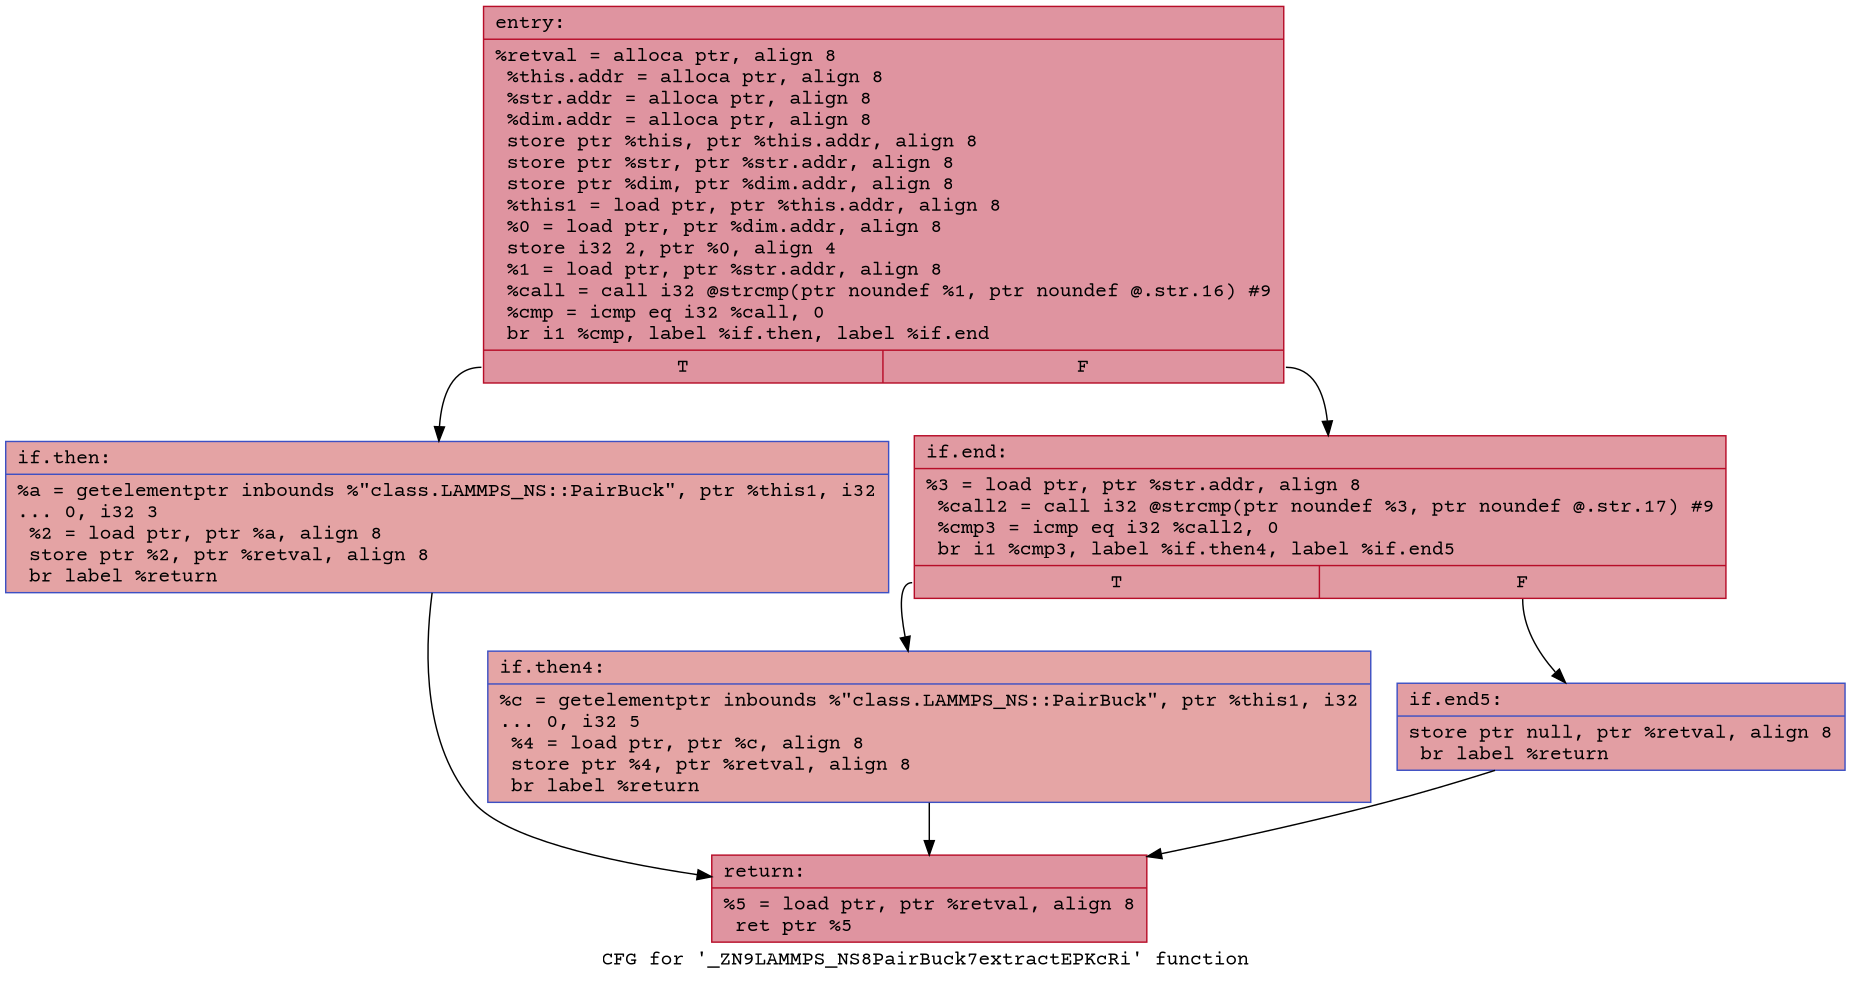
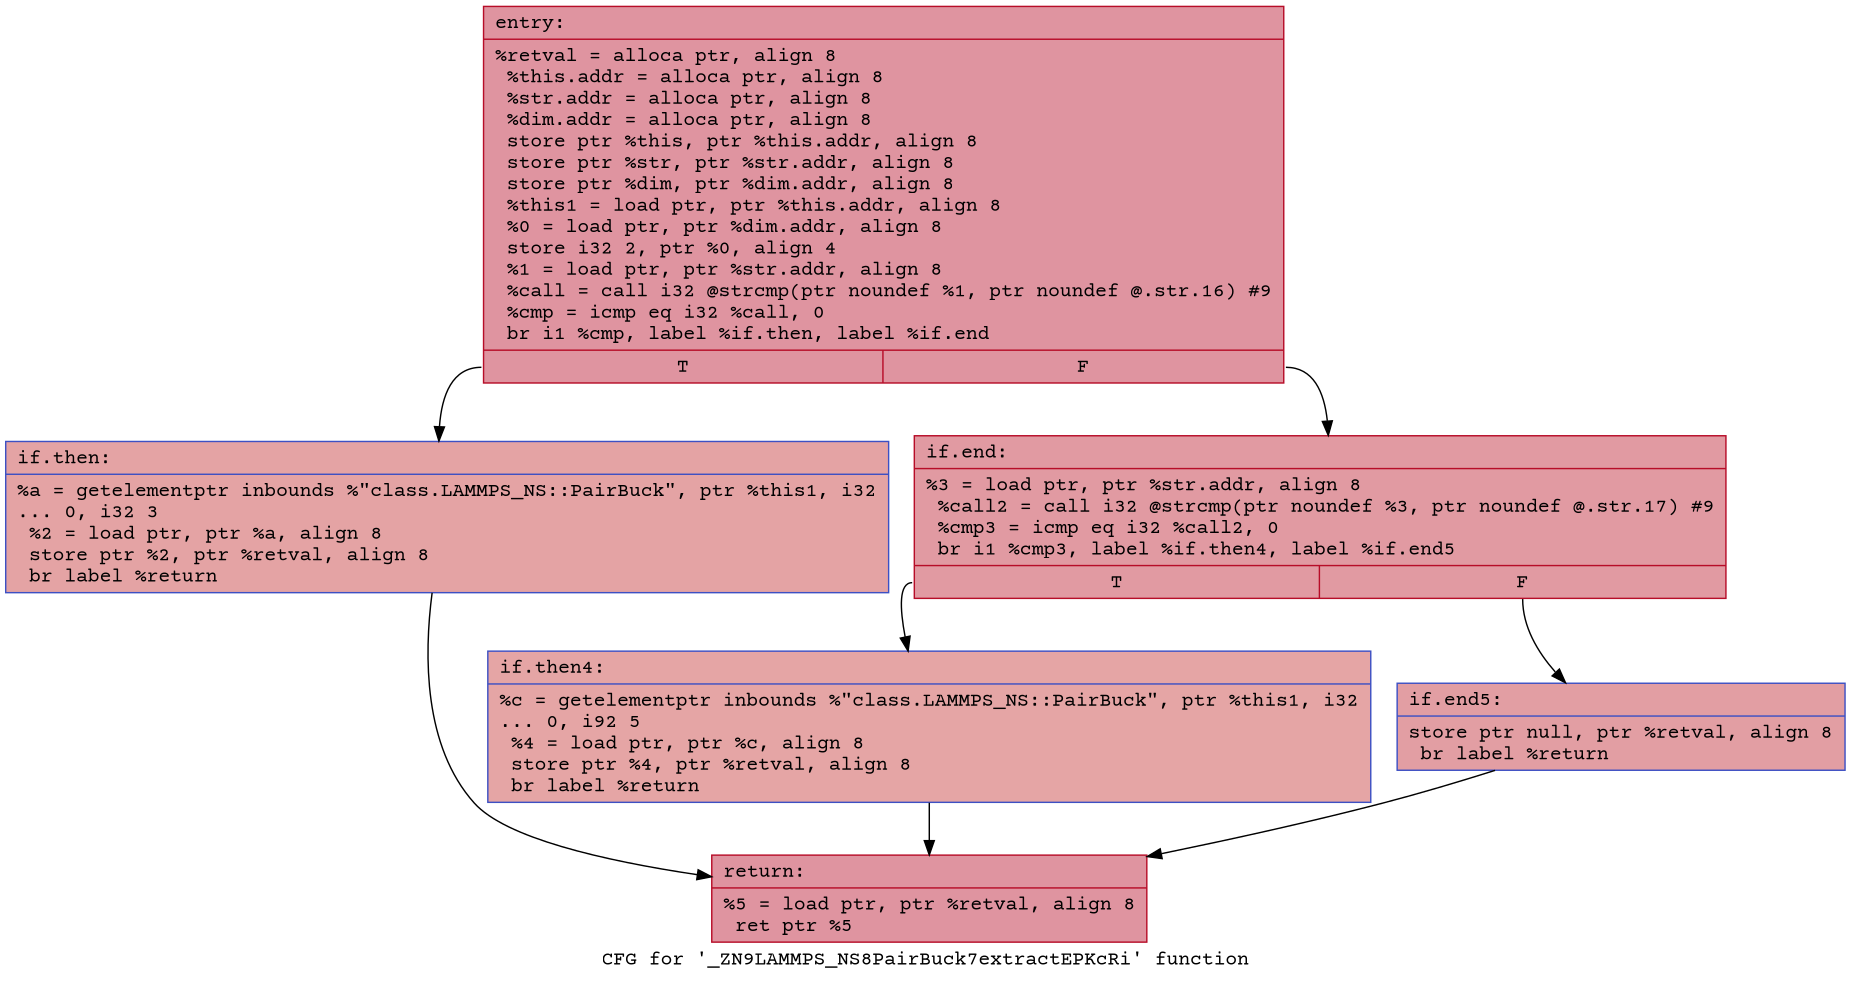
  digraph {
    label="CFG for '_ZN9LAMMPS_NS8PairBuck7extractEPKcRi' function"
    fontname="Courier Prime"
    node [color="#b70d28ff" fillcolor="#b70d2870" fontname="Courier Prime" shape=record style=filled]
    edge [fontname="Courier Prime"]
    n1 [label="{entry:\l|  %retval = alloca ptr, align 8\l  %this.addr = alloca ptr, align 8\l  %str.addr = alloca ptr, align 8\l  %dim.addr = alloca ptr, align 8\l  store ptr %this, ptr %this.addr, align 8\l  store ptr %str, ptr %str.addr, align 8\l  store ptr %dim, ptr %dim.addr, align 8\l  %this1 = load ptr, ptr %this.addr, align 8\l  %0 = load ptr, ptr %dim.addr, align 8\l  store i32 2, ptr %0, align 4\l  %1 = load ptr, ptr %str.addr, align 8\l  %call = call i32 @strcmp(ptr noundef %1, ptr noundef @.str.16) #9\l  %cmp = icmp eq i32 %call, 0\l  br i1 %cmp, label %if.then, label %if.end\l|{<s0>T|<s1>F}}"]
    n2 [color="#3d50c3ff" fillcolor="#c32e3170" label="{if.then:\l|  %a = getelementptr inbounds %\"class.LAMMPS_NS::PairBuck\", ptr %this1, i32\l... 0, i32 3\l  %2 = load ptr, ptr %a, align 8\l  store ptr %2, ptr %retval, align 8\l  br label %return\l}"]
    n3 [fillcolor="#bb1b2c70" label="{if.end:\l|  %3 = load ptr, ptr %str.addr, align 8\l  %call2 = call i32 @strcmp(ptr noundef %3, ptr noundef @.str.17) #9\l  %cmp3 = icmp eq i32 %call2, 0\l  br i1 %cmp3, label %if.then4, label %if.end5\l|{<s0>T|<s1>F}}"]
    n4 [label="{return:\l|  %5 = load ptr, ptr %retval, align 8\l  ret ptr %5\l}"]
-   n5 [color="#3d50c3ff" fillcolor="#c5333470" label="{if.then4:\l|  %c = getelementptr inbounds %\"class.LAMMPS_NS::PairBuck\", ptr %this1, i32\l... 0, i32 5\l  %4 = load ptr, ptr %c, align 8\l  store ptr %4, ptr %retval, align 8\l  br label %return\l}"]
+   n5 [color="#3d50c3ff" fillcolor="#c5333470" label="{if.then4:\l|  %c = getelementptr inbounds %\"class.LAMMPS_NS::PairBuck\", ptr %this1, i32\l... 0, i92 5\l  %4 = load ptr, ptr %c, align 8\l  store ptr %4, ptr %retval, align 8\l  br label %return\l}"]
    n6 [color="#3d50c3ff" fillcolor="#be242e70" label="{if.end5:\l|  store ptr null, ptr %retval, align 8\l  br label %return\l}"]
    n1 -> n2 [tailport=s0]
    n1 -> n3 [tailport=s1]
    n2 -> n4
    n3 -> n5 [tailport=s0]
    n3 -> n6 [tailport=s1]
    n5 -> n4
    n6 -> n4
  }
